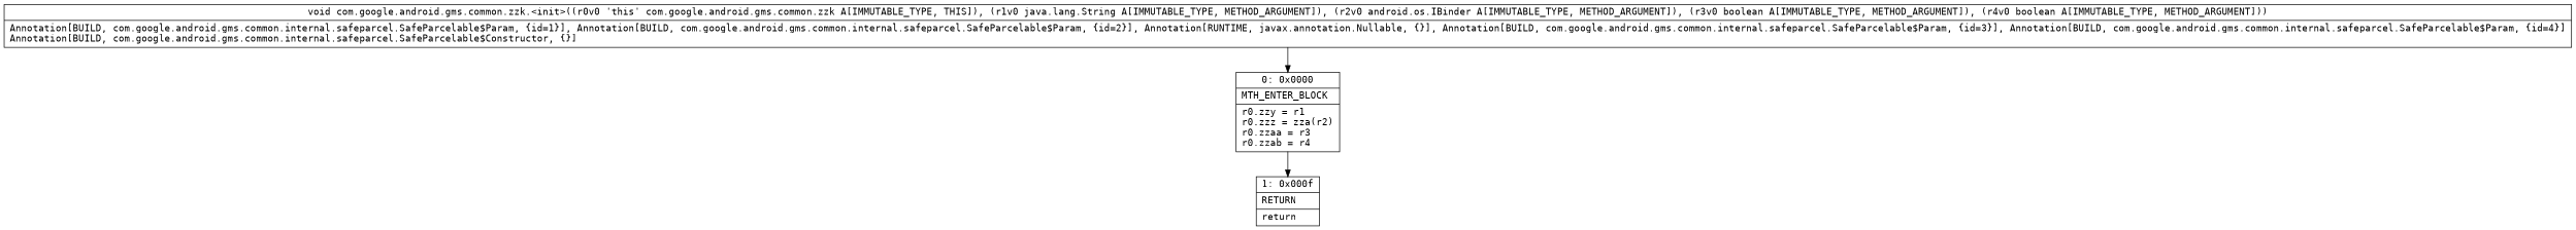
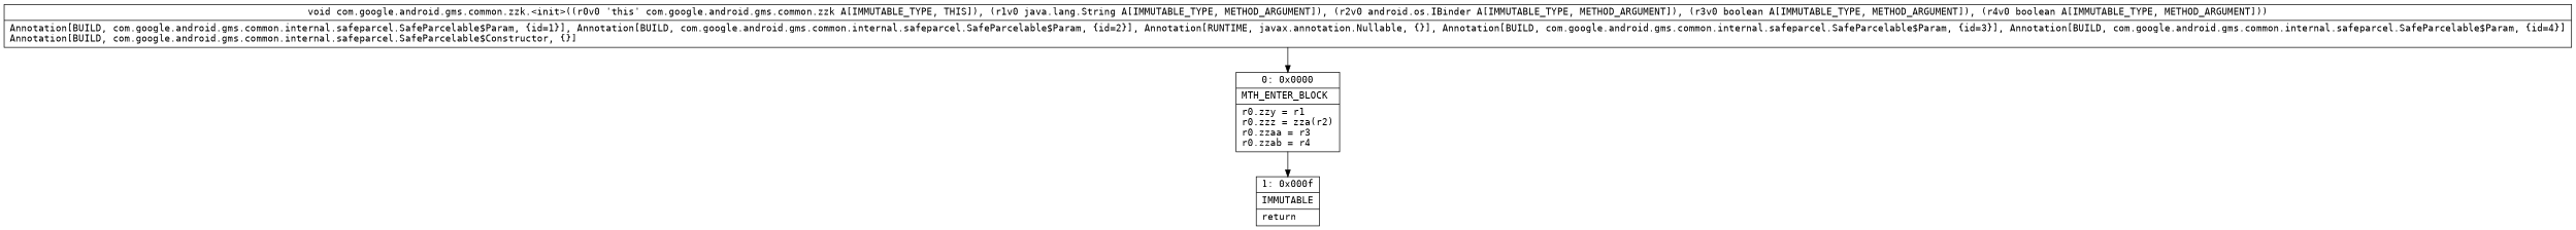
  digraph {
    fontname="DejaVu Sans Mono"
    node [shape=record fontname="DejaVu Sans Mono"]
    edge [fontname="DejaVu Sans Mono"]
    n1 [label="{0\:\ 0x0000|MTH_ENTER_BLOCK\l|r0.zzy = r1\lr0.zzz = zza(r2)\lr0.zzaa = r3\lr0.zzab = r4\l}"]
-   n2 [label="{1\:\ 0x000f|RETURN\l|return\l}"]
+   n2 [label="{1\:\ 0x000f|IMMUTABLE\l|return\l}"]
    n3 [label="{void com.google.android.gms.common.zzk.\<init\>((r0v0 'this' com.google.android.gms.common.zzk A[IMMUTABLE_TYPE, THIS]), (r1v0 java.lang.String A[IMMUTABLE_TYPE, METHOD_ARGUMENT]), (r2v0 android.os.IBinder A[IMMUTABLE_TYPE, METHOD_ARGUMENT]), (r3v0 boolean A[IMMUTABLE_TYPE, METHOD_ARGUMENT]), (r4v0 boolean A[IMMUTABLE_TYPE, METHOD_ARGUMENT]))  | Annotation[BUILD, com.google.android.gms.common.internal.safeparcel.SafeParcelable$Param, \{id=1\}], Annotation[BUILD, com.google.android.gms.common.internal.safeparcel.SafeParcelable$Param, \{id=2\}], Annotation[RUNTIME, javax.annotation.Nullable, \{\}], Annotation[BUILD, com.google.android.gms.common.internal.safeparcel.SafeParcelable$Param, \{id=3\}], Annotation[BUILD, com.google.android.gms.common.internal.safeparcel.SafeParcelable$Param, \{id=4\}]\lAnnotation[BUILD, com.google.android.gms.common.internal.safeparcel.SafeParcelable$Constructor, \{\}]\l}"]
    n1 -> n2
    n3 -> n1
  }
